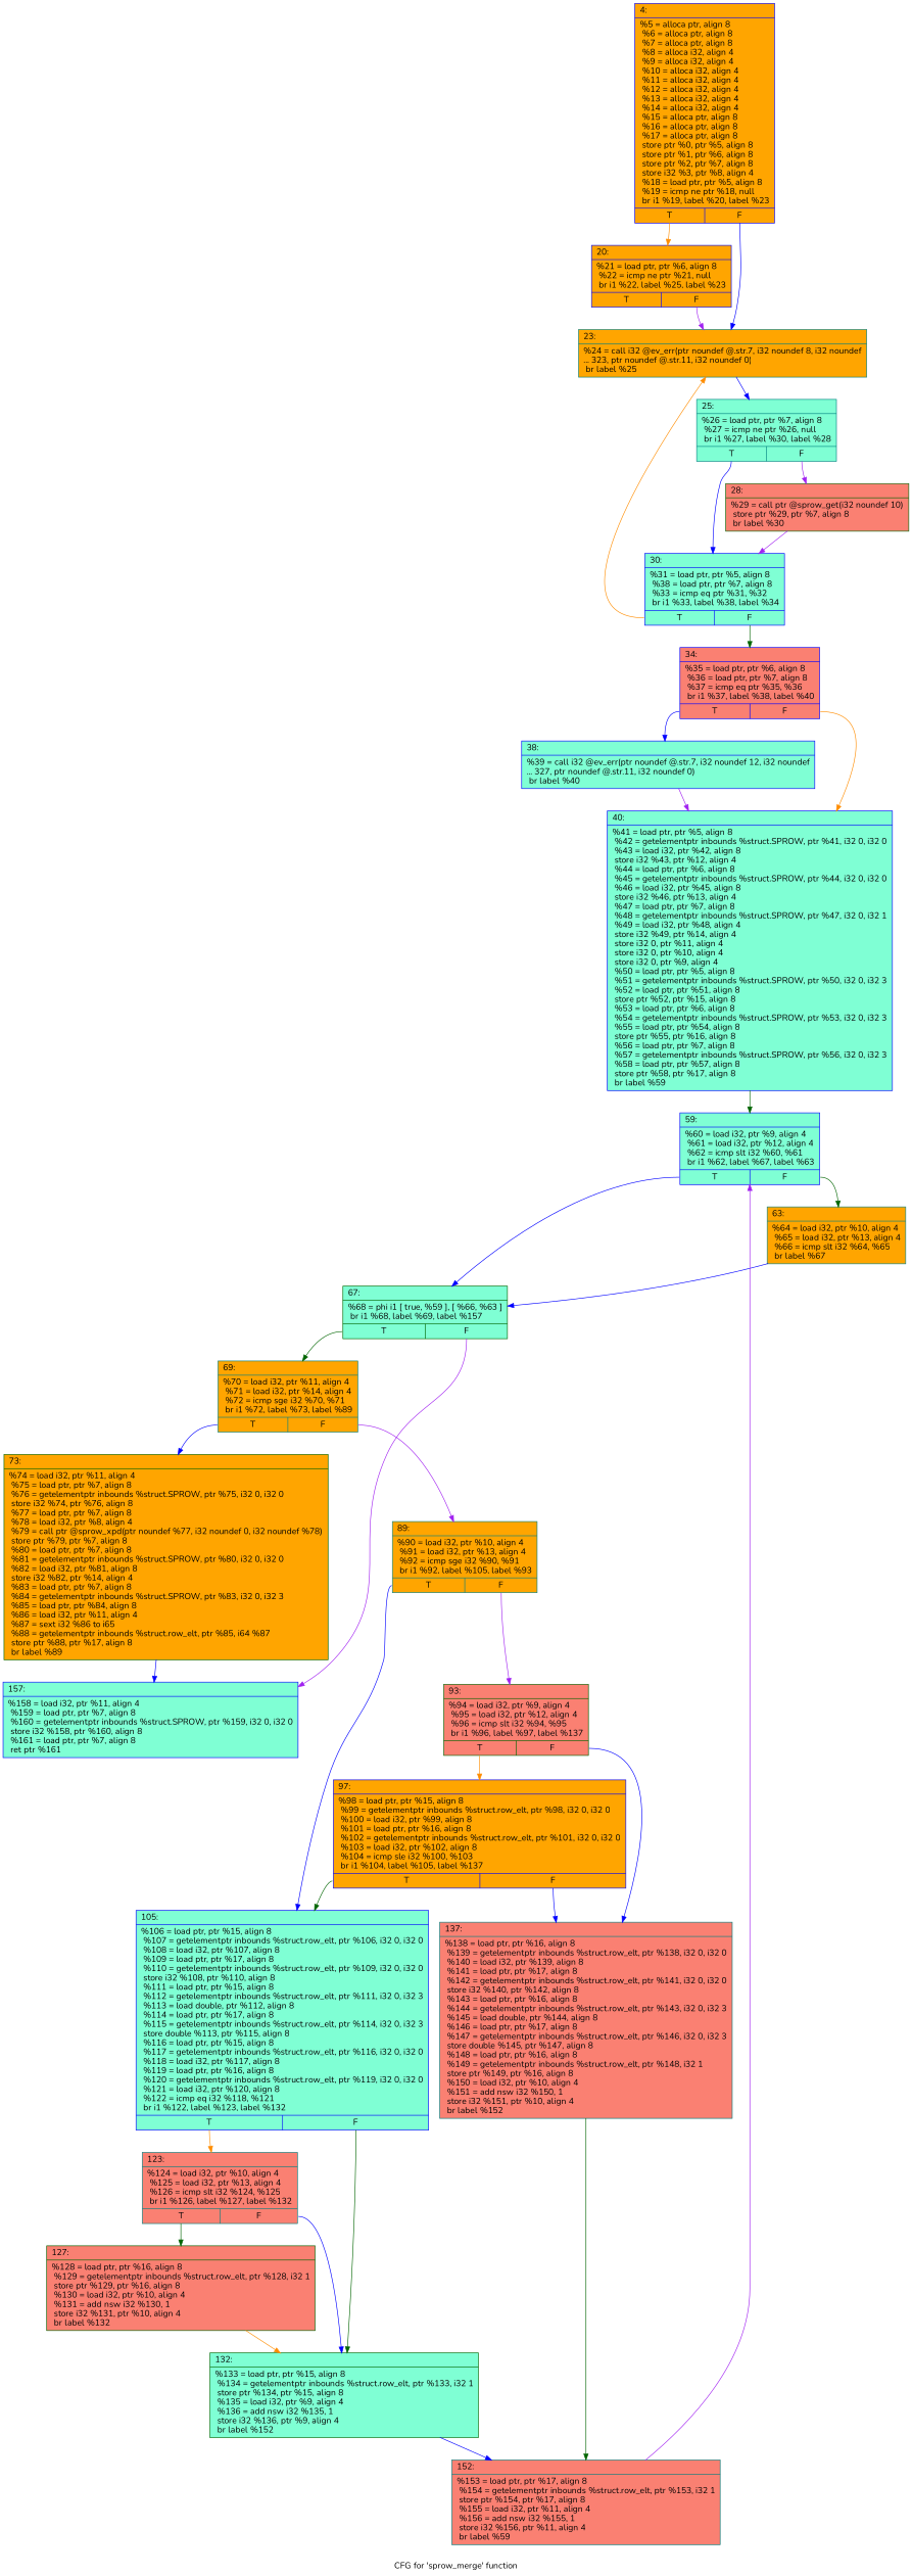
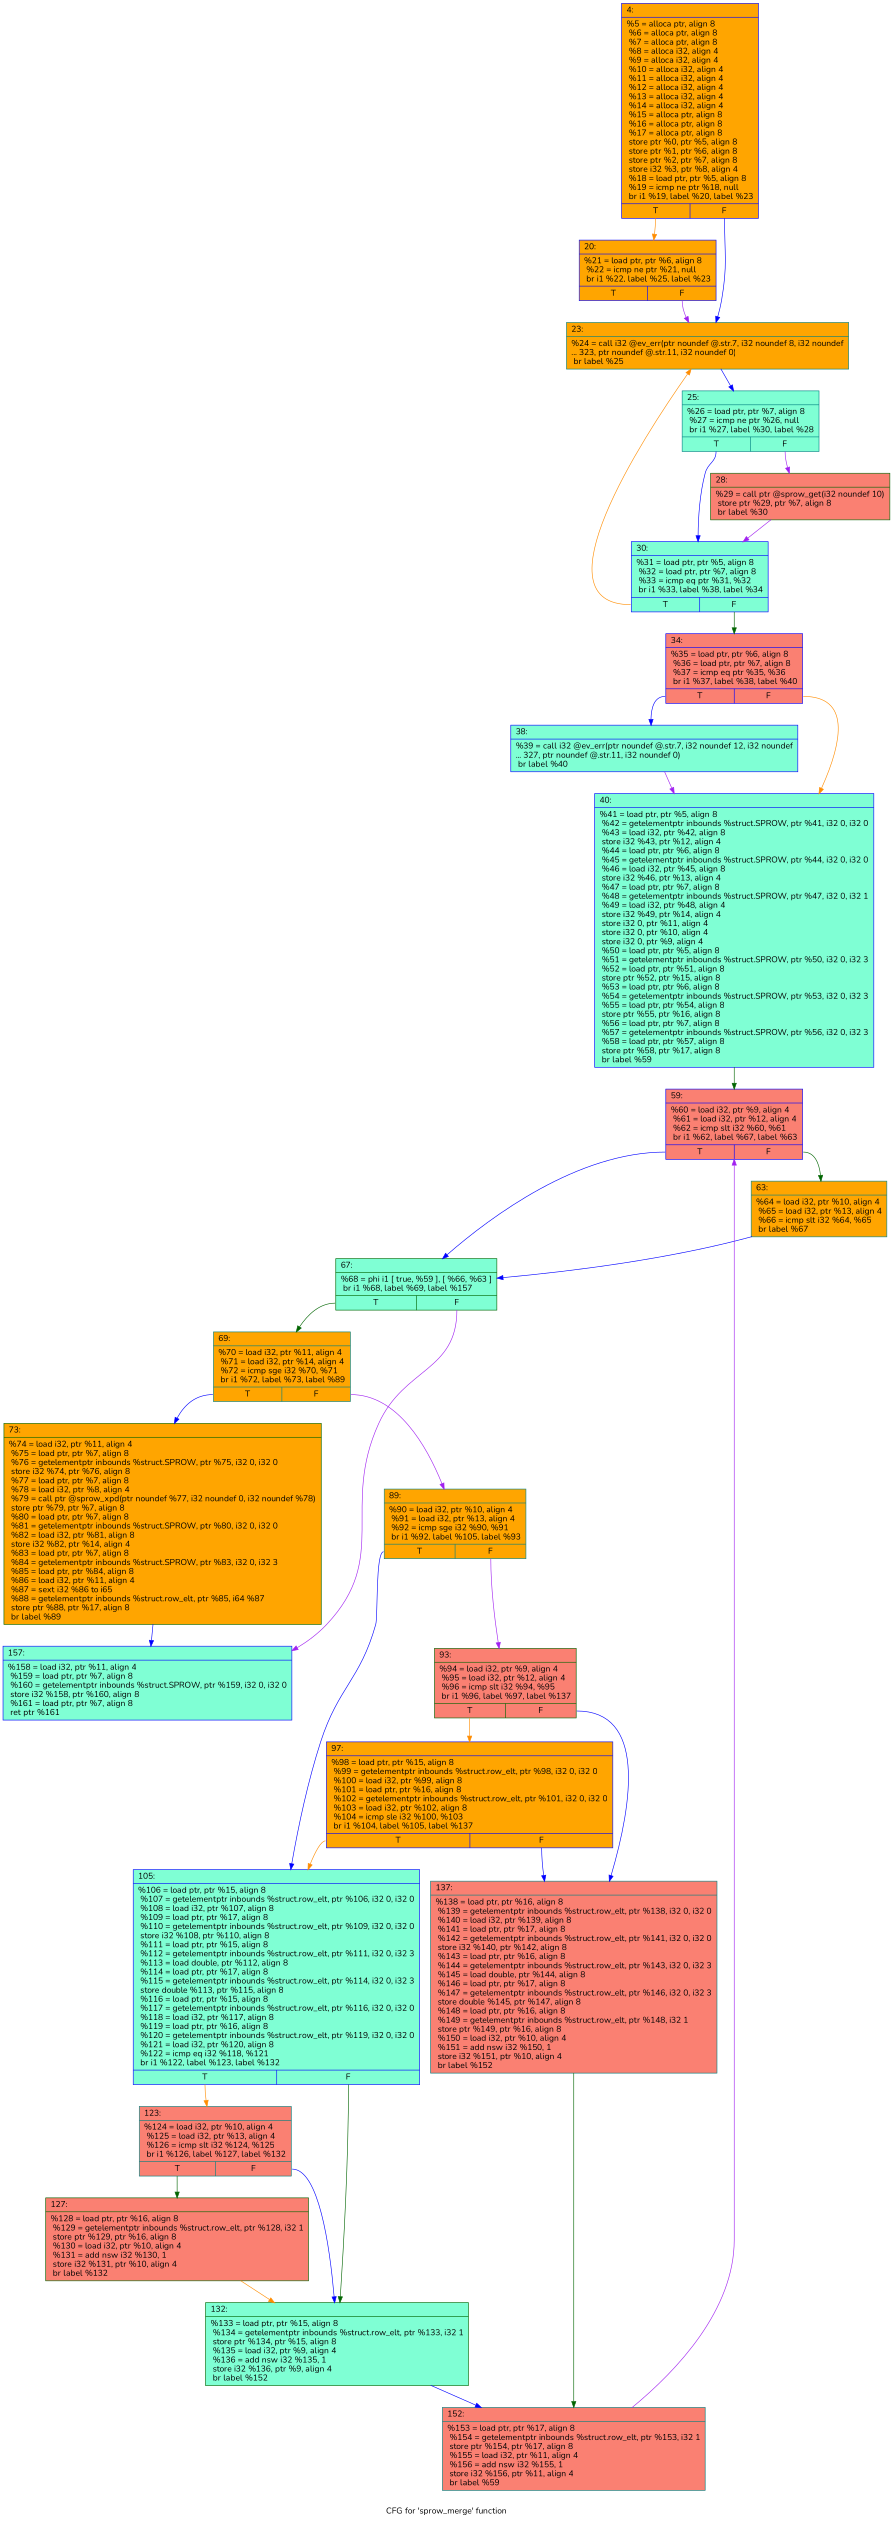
  digraph {
    fontname=Nunito
    label="CFG for 'sprow_merge' function"
    node [color=blue fillcolor=orange fontname=Nunito shape=record style=filled]
    edge [color=blue fontname=Nunito tailport=s0]
    n1 [label="{4:\l|  %5 = alloca ptr, align 8\l  %6 = alloca ptr, align 8\l  %7 = alloca ptr, align 8\l  %8 = alloca i32, align 4\l  %9 = alloca i32, align 4\l  %10 = alloca i32, align 4\l  %11 = alloca i32, align 4\l  %12 = alloca i32, align 4\l  %13 = alloca i32, align 4\l  %14 = alloca i32, align 4\l  %15 = alloca ptr, align 8\l  %16 = alloca ptr, align 8\l  %17 = alloca ptr, align 8\l  store ptr %0, ptr %5, align 8\l  store ptr %1, ptr %6, align 8\l  store ptr %2, ptr %7, align 8\l  store i32 %3, ptr %8, align 4\l  %18 = load ptr, ptr %5, align 8\l  %19 = icmp ne ptr %18, null\l  br i1 %19, label %20, label %23\l|{<s0>T|<s1>F}}"]
    n2 [label="{20:\l|  %21 = load ptr, ptr %6, align 8\l  %22 = icmp ne ptr %21, null\l  br i1 %22, label %25, label %23\l|{<s0>T|<s1>F}}"]
    n3 [color=teal label="{23:\l|  %24 = call i32 @ev_err(ptr noundef @.str.7, i32 noundef 8, i32 noundef\l... 323, ptr noundef @.str.11, i32 noundef 0)\l  br label %25\l}"]
    n4 [color=teal fillcolor=aquamarine label="{25:\l|  %26 = load ptr, ptr %7, align 8\l  %27 = icmp ne ptr %26, null\l  br i1 %27, label %30, label %28\l|{<s0>T|<s1>F}}"]
-   n5 [fillcolor=aquamarine label="{30:\l|  %31 = load ptr, ptr %5, align 8\l  %38 = load ptr, ptr %7, align 8\l  %33 = icmp eq ptr %31, %32\l  br i1 %33, label %38, label %34\l|{<s0>T|<s1>F}}"]
+   n5 [fillcolor=aquamarine label="{30:\l|  %31 = load ptr, ptr %5, align 8\l  %32 = load ptr, ptr %7, align 8\l  %33 = icmp eq ptr %31, %32\l  br i1 %33, label %38, label %34\l|{<s0>T|<s1>F}}"]
    n6 [color=darkgreen fillcolor=salmon label="{28:\l|  %29 = call ptr @sprow_get(i32 noundef 10)\l  store ptr %29, ptr %7, align 8\l  br label %30\l}"]
    n7 [fillcolor=salmon label="{34:\l|  %35 = load ptr, ptr %6, align 8\l  %36 = load ptr, ptr %7, align 8\l  %37 = icmp eq ptr %35, %36\l  br i1 %37, label %38, label %40\l|{<s0>T|<s1>F}}"]
    n8 [fillcolor=aquamarine label="{38:\l|  %39 = call i32 @ev_err(ptr noundef @.str.7, i32 noundef 12, i32 noundef\l... 327, ptr noundef @.str.11, i32 noundef 0)\l  br label %40\l}"]
    n9 [fillcolor=aquamarine label="{40:\l|  %41 = load ptr, ptr %5, align 8\l  %42 = getelementptr inbounds %struct.SPROW, ptr %41, i32 0, i32 0\l  %43 = load i32, ptr %42, align 8\l  store i32 %43, ptr %12, align 4\l  %44 = load ptr, ptr %6, align 8\l  %45 = getelementptr inbounds %struct.SPROW, ptr %44, i32 0, i32 0\l  %46 = load i32, ptr %45, align 8\l  store i32 %46, ptr %13, align 4\l  %47 = load ptr, ptr %7, align 8\l  %48 = getelementptr inbounds %struct.SPROW, ptr %47, i32 0, i32 1\l  %49 = load i32, ptr %48, align 4\l  store i32 %49, ptr %14, align 4\l  store i32 0, ptr %11, align 4\l  store i32 0, ptr %10, align 4\l  store i32 0, ptr %9, align 4\l  %50 = load ptr, ptr %5, align 8\l  %51 = getelementptr inbounds %struct.SPROW, ptr %50, i32 0, i32 3\l  %52 = load ptr, ptr %51, align 8\l  store ptr %52, ptr %15, align 8\l  %53 = load ptr, ptr %6, align 8\l  %54 = getelementptr inbounds %struct.SPROW, ptr %53, i32 0, i32 3\l  %55 = load ptr, ptr %54, align 8\l  store ptr %55, ptr %16, align 8\l  %56 = load ptr, ptr %7, align 8\l  %57 = getelementptr inbounds %struct.SPROW, ptr %56, i32 0, i32 3\l  %58 = load ptr, ptr %57, align 8\l  store ptr %58, ptr %17, align 8\l  br label %59\l}"]
-   n10 [fillcolor=aquamarine label="{59:\l|  %60 = load i32, ptr %9, align 4\l  %61 = load i32, ptr %12, align 4\l  %62 = icmp slt i32 %60, %61\l  br i1 %62, label %67, label %63\l|{<s0>T|<s1>F}}"]
+   n10 [fillcolor=salmon label="{59:\l|  %60 = load i32, ptr %9, align 4\l  %61 = load i32, ptr %12, align 4\l  %62 = icmp slt i32 %60, %61\l  br i1 %62, label %67, label %63\l|{<s0>T|<s1>F}}"]
    n11 [color=darkgreen fillcolor=aquamarine label="{67:\l|  %68 = phi i1 [ true, %59 ], [ %66, %63 ]\l  br i1 %68, label %69, label %157\l|{<s0>T|<s1>F}}"]
    n12 [color=teal label="{63:\l|  %64 = load i32, ptr %10, align 4\l  %65 = load i32, ptr %13, align 4\l  %66 = icmp slt i32 %64, %65\l  br label %67\l}"]
    n13 [color=teal label="{69:\l|  %70 = load i32, ptr %11, align 4\l  %71 = load i32, ptr %14, align 4\l  %72 = icmp sge i32 %70, %71\l  br i1 %72, label %73, label %89\l|{<s0>T|<s1>F}}"]
    n14 [fillcolor=aquamarine label="{157:\l|  %158 = load i32, ptr %11, align 4\l  %159 = load ptr, ptr %7, align 8\l  %160 = getelementptr inbounds %struct.SPROW, ptr %159, i32 0, i32 0\l  store i32 %158, ptr %160, align 8\l  %161 = load ptr, ptr %7, align 8\l  ret ptr %161\l}"]
    n15 [color=darkgreen label="{73:\l|  %74 = load i32, ptr %11, align 4\l  %75 = load ptr, ptr %7, align 8\l  %76 = getelementptr inbounds %struct.SPROW, ptr %75, i32 0, i32 0\l  store i32 %74, ptr %76, align 8\l  %77 = load ptr, ptr %7, align 8\l  %78 = load i32, ptr %8, align 4\l  %79 = call ptr @sprow_xpd(ptr noundef %77, i32 noundef 0, i32 noundef %78)\l  store ptr %79, ptr %7, align 8\l  %80 = load ptr, ptr %7, align 8\l  %81 = getelementptr inbounds %struct.SPROW, ptr %80, i32 0, i32 0\l  %82 = load i32, ptr %81, align 8\l  store i32 %82, ptr %14, align 4\l  %83 = load ptr, ptr %7, align 8\l  %84 = getelementptr inbounds %struct.SPROW, ptr %83, i32 0, i32 3\l  %85 = load ptr, ptr %84, align 8\l  %86 = load i32, ptr %11, align 4\l  %87 = sext i32 %86 to i65\l  %88 = getelementptr inbounds %struct.row_elt, ptr %85, i64 %87\l  store ptr %88, ptr %17, align 8\l  br label %89\l}"]
    n16 [color=teal label="{89:\l|  %90 = load i32, ptr %10, align 4\l  %91 = load i32, ptr %13, align 4\l  %92 = icmp sge i32 %90, %91\l  br i1 %92, label %105, label %93\l|{<s0>T|<s1>F}}"]
    n17 [fillcolor=aquamarine label="{105:\l|  %106 = load ptr, ptr %15, align 8\l  %107 = getelementptr inbounds %struct.row_elt, ptr %106, i32 0, i32 0\l  %108 = load i32, ptr %107, align 8\l  %109 = load ptr, ptr %17, align 8\l  %110 = getelementptr inbounds %struct.row_elt, ptr %109, i32 0, i32 0\l  store i32 %108, ptr %110, align 8\l  %111 = load ptr, ptr %15, align 8\l  %112 = getelementptr inbounds %struct.row_elt, ptr %111, i32 0, i32 3\l  %113 = load double, ptr %112, align 8\l  %114 = load ptr, ptr %17, align 8\l  %115 = getelementptr inbounds %struct.row_elt, ptr %114, i32 0, i32 3\l  store double %113, ptr %115, align 8\l  %116 = load ptr, ptr %15, align 8\l  %117 = getelementptr inbounds %struct.row_elt, ptr %116, i32 0, i32 0\l  %118 = load i32, ptr %117, align 8\l  %119 = load ptr, ptr %16, align 8\l  %120 = getelementptr inbounds %struct.row_elt, ptr %119, i32 0, i32 0\l  %121 = load i32, ptr %120, align 8\l  %122 = icmp eq i32 %118, %121\l  br i1 %122, label %123, label %132\l|{<s0>T|<s1>F}}"]
    n18 [color=darkgreen fillcolor=salmon label="{93:\l|  %94 = load i32, ptr %9, align 4\l  %95 = load i32, ptr %12, align 4\l  %96 = icmp slt i32 %94, %95\l  br i1 %96, label %97, label %137\l|{<s0>T|<s1>F}}"]
    n19 [color=teal fillcolor=salmon label="{123:\l|  %124 = load i32, ptr %10, align 4\l  %125 = load i32, ptr %13, align 4\l  %126 = icmp slt i32 %124, %125\l  br i1 %126, label %127, label %132\l|{<s0>T|<s1>F}}"]
    n20 [color=darkgreen fillcolor=aquamarine label="{132:\l|  %133 = load ptr, ptr %15, align 8\l  %134 = getelementptr inbounds %struct.row_elt, ptr %133, i32 1\l  store ptr %134, ptr %15, align 8\l  %135 = load i32, ptr %9, align 4\l  %136 = add nsw i32 %135, 1\l  store i32 %136, ptr %9, align 4\l  br label %152\l}"]
    n21 [label="{97:\l|  %98 = load ptr, ptr %15, align 8\l  %99 = getelementptr inbounds %struct.row_elt, ptr %98, i32 0, i32 0\l  %100 = load i32, ptr %99, align 8\l  %101 = load ptr, ptr %16, align 8\l  %102 = getelementptr inbounds %struct.row_elt, ptr %101, i32 0, i32 0\l  %103 = load i32, ptr %102, align 8\l  %104 = icmp sle i32 %100, %103\l  br i1 %104, label %105, label %137\l|{<s0>T|<s1>F}}"]
    n22 [color=teal fillcolor=salmon label="{137:\l|  %138 = load ptr, ptr %16, align 8\l  %139 = getelementptr inbounds %struct.row_elt, ptr %138, i32 0, i32 0\l  %140 = load i32, ptr %139, align 8\l  %141 = load ptr, ptr %17, align 8\l  %142 = getelementptr inbounds %struct.row_elt, ptr %141, i32 0, i32 0\l  store i32 %140, ptr %142, align 8\l  %143 = load ptr, ptr %16, align 8\l  %144 = getelementptr inbounds %struct.row_elt, ptr %143, i32 0, i32 3\l  %145 = load double, ptr %144, align 8\l  %146 = load ptr, ptr %17, align 8\l  %147 = getelementptr inbounds %struct.row_elt, ptr %146, i32 0, i32 3\l  store double %145, ptr %147, align 8\l  %148 = load ptr, ptr %16, align 8\l  %149 = getelementptr inbounds %struct.row_elt, ptr %148, i32 1\l  store ptr %149, ptr %16, align 8\l  %150 = load i32, ptr %10, align 4\l  %151 = add nsw i32 %150, 1\l  store i32 %151, ptr %10, align 4\l  br label %152\l}"]
    n23 [color=darkgreen fillcolor=salmon label="{127:\l|  %128 = load ptr, ptr %16, align 8\l  %129 = getelementptr inbounds %struct.row_elt, ptr %128, i32 1\l  store ptr %129, ptr %16, align 8\l  %130 = load i32, ptr %10, align 4\l  %131 = add nsw i32 %130, 1\l  store i32 %131, ptr %10, align 4\l  br label %132\l}"]
    n24 [color=teal fillcolor=salmon label="{152:\l|  %153 = load ptr, ptr %17, align 8\l  %154 = getelementptr inbounds %struct.row_elt, ptr %153, i32 1\l  store ptr %154, ptr %17, align 8\l  %155 = load i32, ptr %11, align 4\l  %156 = add nsw i32 %155, 1\l  store i32 %156, ptr %11, align 4\l  br label %59\l}"]
    n1 -> n2 [color=darkorange]
    n1 -> n3 [tailport=s1]
    n2 -> n3 [color=purple tailport=s1]
    n3 -> n4
    n4 -> n5
    n4 -> n6 [color=purple tailport=s1]
    n5 -> n3 [color=darkorange]
    n5 -> n7 [color=darkgreen tailport=s1]
    n6 -> n5 [color=purple]
    n7 -> n8
    n7 -> n9 [color=darkorange tailport=s1]
    n8 -> n9 [color=purple]
    n9 -> n10 [color=darkgreen]
    n10 -> n11
    n10 -> n12 [color=darkgreen tailport=s1]
    n11 -> n13 [color=darkgreen]
    n11 -> n14 [color=purple tailport=s1]
    n12 -> n11
    n13 -> n15
    n13 -> n16 [color=purple tailport=s1]
    n15 -> n14
    n16 -> n17
    n16 -> n18 [color=purple tailport=s1]
    n17 -> n19 [color=darkorange]
    n17 -> n20 [color=darkgreen tailport=s1]
    n18 -> n21 [color=darkorange]
    n18 -> n22 [tailport=s1]
    n19 -> n20 [tailport=s1]
    n19 -> n23 [color=darkgreen]
    n20 -> n24
-   n21 -> n17 [color=darkgreen]
+   n21 -> n17 [color=darkorange]
    n21 -> n22 [tailport=s1]
    n22 -> n24 [color=darkgreen]
    n23 -> n20 [color=darkorange]
    n24 -> n10 [color=purple]
  }
